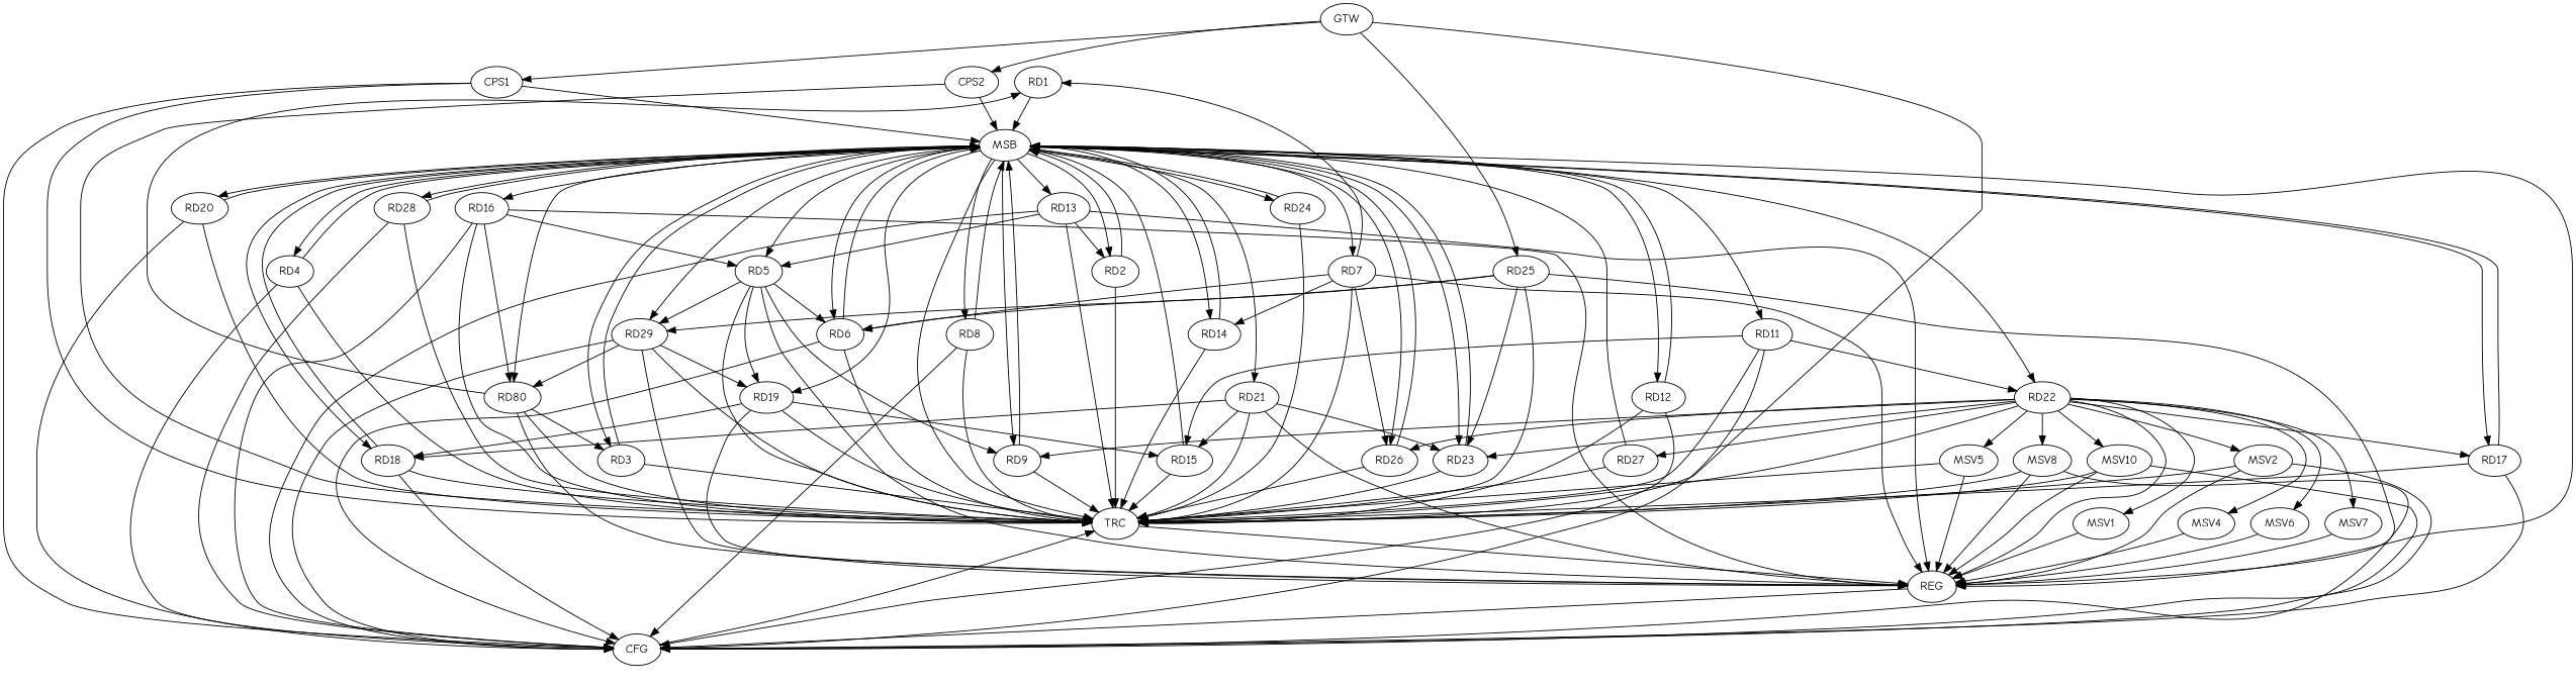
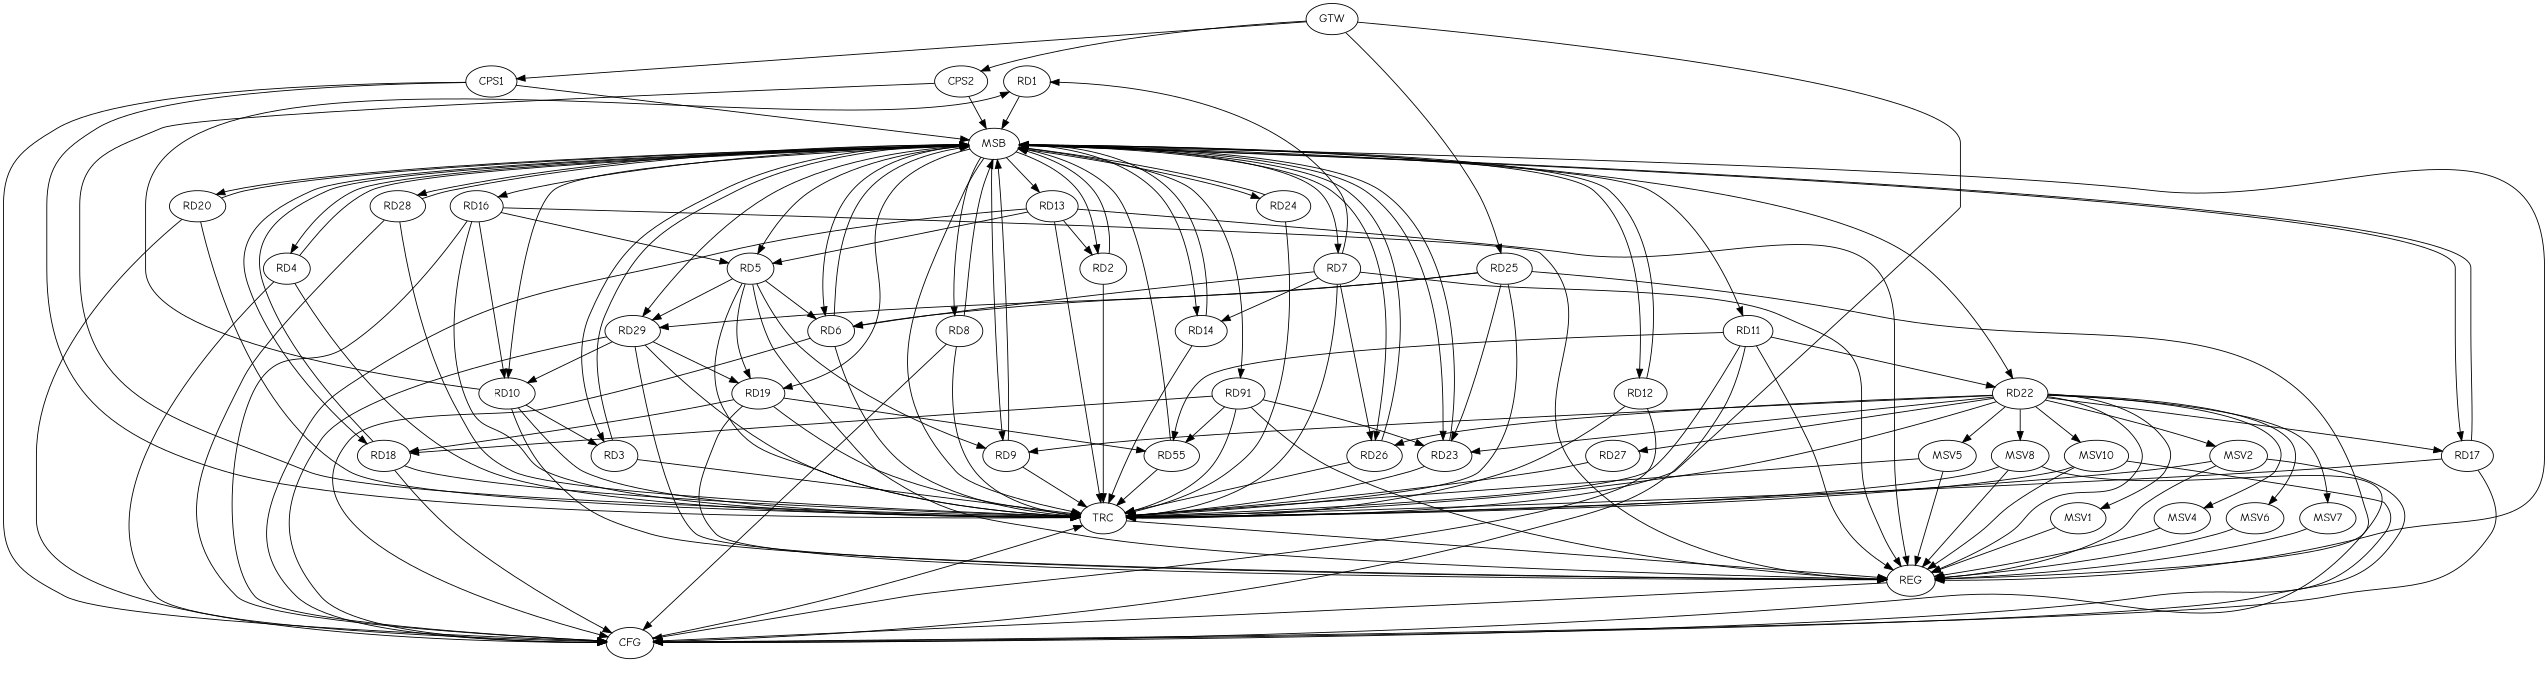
  strict digraph {
    fontname="Comic Neue"
    node [fontname="Comic Neue"]
    edge [fontname="Comic Neue"]
    n1 [label=RD1]
    n2 [label=MSB]
    n3 [label=TRC]
    n4 [label=RD2]
    n5 [label=RD3]
    n6 [label=RD4]
    n7 [label=RD5]
    n8 [label=RD6]
    n9 [label=RD9]
    n10 [label=RD19]
    n11 [label=RD29]
    n12 [label=REG]
    n13 [label=RD7]
    n14 [label=RD14]
    n15 [label=RD26]
    n16 [label=RD8]
-   n17 [label=RD80]
+   n17 [label=RD10]
    n18 [label=RD11]
    n19 [label=RD22]
    n20 [label=RD12]
    n21 [label=RD13]
    n22 [label=RD16]
    n23 [label=RD17]
    n24 [label=RD18]
    n25 [label=RD20]
-   n26 [label=RD21]
+   n26 [label=RD91]
    n27 [label=RD23]
    n28 [label=RD24]
    n29 [label=RD28]
    n30 [label=CFG]
-   n31 [label=RD15]
+   n31 [label=RD55]
    n32 [label=RD27]
    n33 [label=MSV1]
    n34 [label=MSV2]
    n35 [label=MSV4]
    n36 [label=MSV5]
    n37 [label=MSV6]
    n38 [label=MSV7]
    n39 [label=MSV8]
    n40 [label=MSV10]
    n41 [label=RD25]
    n42 [label=CPS1]
    n43 [label=CPS2]
    n44 [label=GTW]
    n1 -> n2
    n2 -> n3
    n2 -> n4
    n2 -> n5
    n2 -> n6
    n2 -> n7
    n2 -> n8
    n2 -> n9
    n2 -> n10
    n2 -> n11
    n2 -> n12
    n2 -> n13
    n2 -> n14
    n2 -> n15
    n2 -> n16
    n2 -> n17
    n2 -> n18
    n2 -> n19
    n2 -> n20
    n2 -> n21
    n2 -> n22
    n2 -> n23
    n2 -> n24
    n2 -> n25
    n2 -> n26
    n2 -> n27
    n2 -> n28
    n2 -> n29
    n3 -> n12
    n4 -> n2
    n4 -> n3
    n5 -> n2
    n5 -> n3
    n6 -> n2
    n6 -> n3
    n6 -> n30
    n7 -> n3
    n7 -> n8
    n7 -> n9
    n7 -> n10
    n7 -> n11
    n7 -> n12
    n8 -> n2
    n8 -> n3
    n8 -> n30
    n9 -> n2
    n9 -> n3
    n10 -> n3
    n10 -> n12
    n10 -> n24
    n10 -> n31
    n11 -> n3
    n11 -> n10
    n11 -> n12
    n11 -> n17
    n11 -> n30
    n12 -> n30
    n13 -> n1
    n13 -> n3
    n13 -> n8
    n13 -> n12
    n13 -> n14
    n13 -> n15
    n14 -> n2
    n14 -> n3
    n15 -> n2
    n15 -> n3
    n16 -> n2
    n16 -> n3
    n16 -> n30
    n17 -> n1
    n17 -> n3
    n17 -> n5
    n17 -> n12
    n18 -> n3
+   n18 -> n12
    n18 -> n19
    n18 -> n30
    n18 -> n31
    n19 -> n3
    n19 -> n9
    n19 -> n12
    n19 -> n15
    n19 -> n23
    n19 -> n27
    n19 -> n32
    n19 -> n33
    n19 -> n34
    n19 -> n35
    n19 -> n36
    n19 -> n37
    n19 -> n38
    n19 -> n39
    n19 -> n40
    n20 -> n2
    n20 -> n3
    n20 -> n30
    n21 -> n3
    n21 -> n4
    n21 -> n7
    n21 -> n12
    n21 -> n30
    n22 -> n3
    n22 -> n7
    n22 -> n12
    n22 -> n17
    n22 -> n30
    n23 -> n2
    n23 -> n3
    n23 -> n30
    n24 -> n2
    n24 -> n3
    n24 -> n30
    n25 -> n2
    n25 -> n3
    n25 -> n30
    n26 -> n3
    n26 -> n12
    n26 -> n24
    n26 -> n27
    n26 -> n31
    n27 -> n2
    n27 -> n3
    n28 -> n2
    n28 -> n3
    n29 -> n2
    n29 -> n3
    n29 -> n30
    n30 -> n3
    n31 -> n2
    n31 -> n3
-   n32 -> n2
    n32 -> n3
    n33 -> n12
    n34 -> n3
    n34 -> n12
    n34 -> n30
    n35 -> n12
    n36 -> n3
    n36 -> n12
    n37 -> n12
    n38 -> n12
    n39 -> n3
    n39 -> n12
    n39 -> n30
    n40 -> n3
    n40 -> n12
    n40 -> n30
    n41 -> n3
    n41 -> n8
    n41 -> n11
    n41 -> n12
    n41 -> n27
    n42 -> n2
    n42 -> n3
    n42 -> n30
    n43 -> n2
    n43 -> n3
    n44 -> n3
    n44 -> n41
    n44 -> n42
    n44 -> n43
  }
